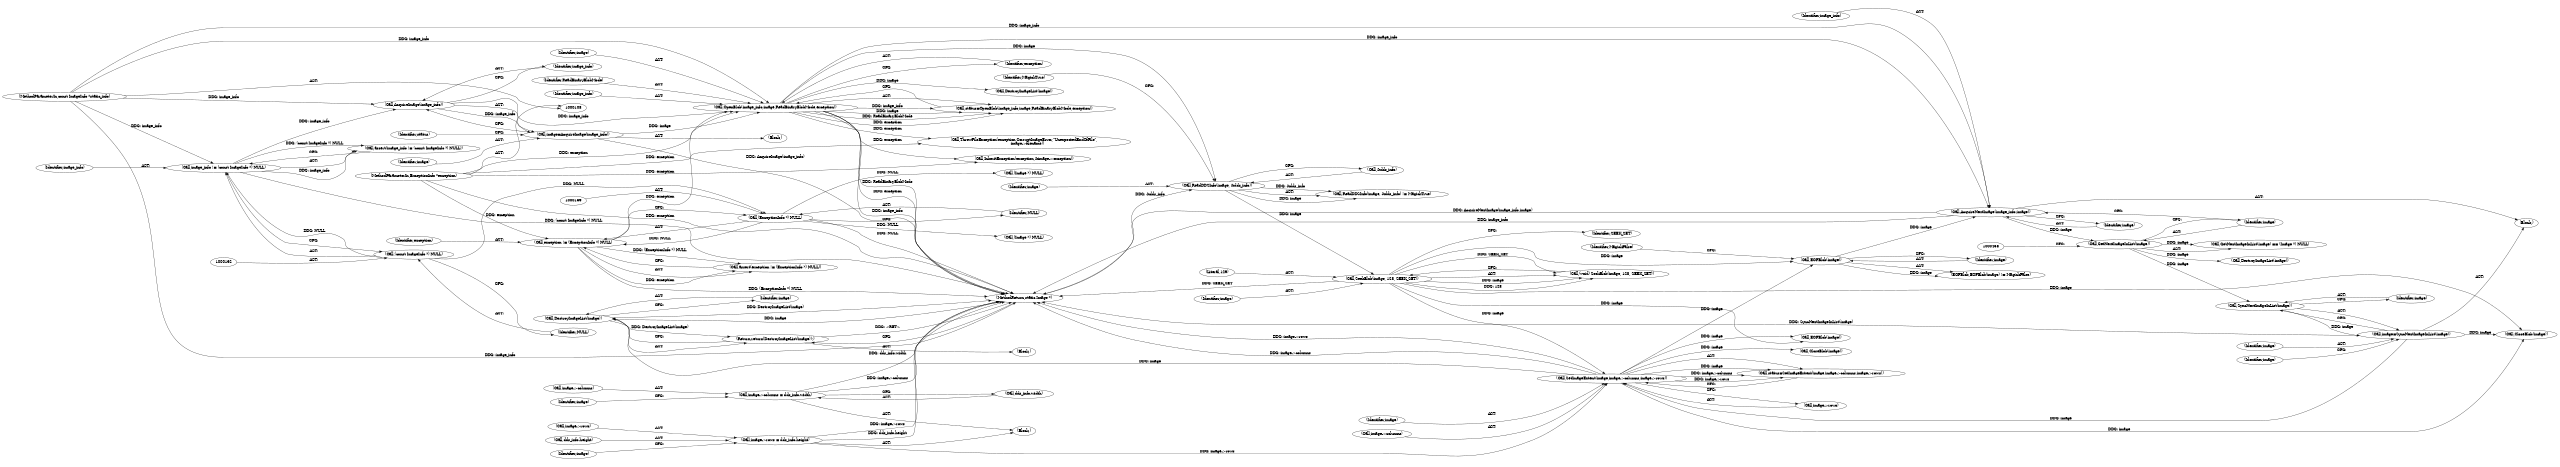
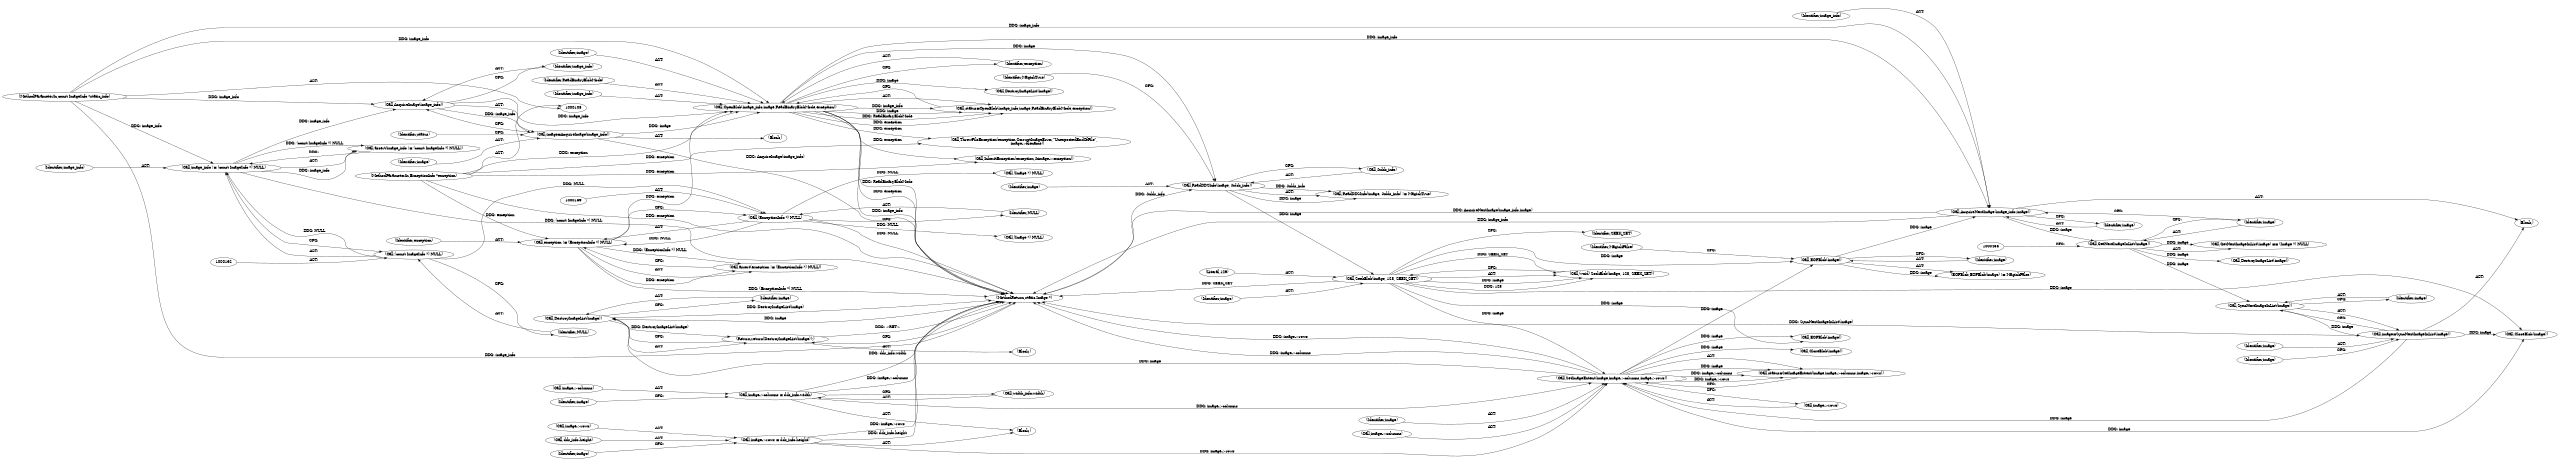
  digraph {
    rankdir=LR
    n1 [label="(Call,DestroyImageList(image))"]
    n2 [label="(Return,return(DestroyImageList(image));)"]
    n3 [label="(MethodReturn,static Image *)"]
    n4 [label="(Identifier,image)"]
    n5 [label="(Block,)"]
    n6 [label="(Call,ReadDDSInfo(image, &dds_info))"]
    n7 [label="(Call,SetImageExtent(image,image->columns,image->rows))"]
    n8 [label="(Call,EOFBlob(image))"]
    n9 [label="(Call,EOFBlob(image))"]
    n10 [label="(Call,status=SetImageExtent(image,image->columns,image->rows))"]
    n11 [label="(Call,image->rows)"]
    n12 [label="(Call,CloseBlob(image))"]
    n13 [label="(Call,CloseBlob(image))"]
    n14 [label="(Call,AcquireNextImage(image_info,image))"]
    n15 [label="(Identifier,image)"]
    n16 [label="(EOFBlob,EOFBlob(image) != MagickFalse)"]
    n17 [label="(Call,SeekBlob(image, 128, SEEK_SET))"]
    n18 [label="(Call,(void) SeekBlob(image, 128, SEEK_SET))"]
    n19 [label="(Identifier,SEEK_SET)"]
    n20 [label="(Call,&dds_info)"]
    n21 [label="(Call,ReadDDSInfo(image, &dds_info) != MagickTrue)"]
    n22 [label="(Call,OpenBlob(image_info,image,ReadBinaryBlobMode,exception))"]
    n23 [label="(Identifier,exception)"]
    n24 [label="(Call,DestroyImageList(image))"]
    n25 [label="(Call,InheritException(exception,&image->exception))"]
    n26 [label="(Call,ThrowFileException(exception,CorruptImageError,\"UnexpectedEndOfFile\",\n      image->filename))"]
    n27 [label="(Call,status=OpenBlob(image_info,image,ReadBinaryBlobMode,exception))"]
    n28 [label="(Block,)"]
    n29 [label="(Call,GetNextImageInList(image))"]
    n30 [label="(Identifier,image)"]
    n31 [label="(Call,AcquireImage(image_info))"]
    n32 [label="(Call,image=AcquireImage(image_info))"]
    n33 [label="(Identifier,image_info)"]
    n34 [label="(Block,)"]
    n35 [label="(Call,image_info != (const ImageInfo *) NULL)"]
    n36 [label="(Call,(const ImageInfo *) NULL)"]
    n37 [label="(Call,assert(image_info != (const ImageInfo *) NULL))"]
    n38 [label="(Call,(ExceptionInfo *) NULL)"]
    n39 [label="(Identifier,NULL)"]
    n40 [label="(MethodParameterIn,const ImageInfo *static_info)"]
    1000108
    n42 [label="(Call,exception != (ExceptionInfo *) NULL)"]
    n43 [label="(Call,(Image *) NULL)"]
    n44 [label="(Identifier,NULL)"]
    n45 [label="(Call,(Image *) NULL)"]
    n46 [label="(Call,assert(exception != (ExceptionInfo *) NULL))"]
    n47 [label="(MethodParameterIn,ExceptionInfo *exception)"]
    n48 [label="(Call,image=SyncNextImageInList(image))"]
    n49 [label="(Call,SyncNextImageInList(image))"]
    n50 [label="(Identifier,image)"]
    n51 [label="(Identifier,image)"]
    n52 [label="(Call,DestroyImageList(image))"]
    n53 [label="(Call,GetNextImageInList(image) == (Image *) NULL)"]
    n54 [label="(Call,image->columns = dds_info.width)"]
    n55 [label="(Block,)"]
-   n56 [label="(Call,dds_info.width)"]
+   n56 [label="(Call,width_info.width)"]
    n57 [label="(Call,image->rows = dds_info.height)"]
    n58 [label="(Call,dds_info.height)"]
    n59 [label="(Identifier,image)"]
    n60 [label="(Identifier,exception)"]
    n61 [label="(Identifier,image)"]
    n62 [label="(Identifier,ReadBinaryBlobMode)"]
    n63 [label="(Call,image->columns)"]
    n64 [label="(Identifier,image)"]
    n65 [label="(Identifier,image_info)"]
    n66 [label="(Identifier,image)"]
    n67 [label="(Identifier,image)"]
    n68 [label="(Identifier,image)"]
    n69 [label="(Literal,129)"]
    n70 [label="(Call,image->rows)"]
    n71 [label="(Identifier,MagickTrue)"]
    n72 [label="(Identifier,image)"]
    n73 [label="(Identifier,image)"]
    n74 [label="(Call,image->columns)"]
    n75 [label="(Identifier,image_info)"]
    n76 [label="(Identifier,image_info)"]
    n77 [label="(Identifier,image)"]
    n78 [label="(Identifier,status)"]
    n79 [label="(Identifier,MagickFalse)"]
    1000132
    1000159
    1000458
    n1 -> n2 [label="AST: "]
    n1 -> n2 [label="DDG: DestroyImageList(image)"]
    n1 -> n3 [label="DDG: DestroyImageList(image)"]
    n1 -> n3 [label="DDG: image"]
    n1 -> n4 [label="CFG: "]
    n2 -> n1 [label="CFG: "]
    n2 -> n3 [label="DDG: <RET>"]
    n2 -> n5 [label="AST: "]
    n3 -> n2 [label="CFG: "]
    n3 -> n6 [label="DDG: &dds_info"]
    n4 -> n1 [label="AST: "]
    n6 -> n17 [label="DDG: image"]
    n6 -> n20 [label="CFG: "]
    n6 -> n21 [label="AST: "]
    n6 -> n21 [label="DDG: image"]
    n6 -> n21 [label="DDG: &dds_info"]
    n7 -> n1 [label="DDG: image"]
    n7 -> n3 [label="DDG: image->columns"]
    n7 -> n3 [label="DDG: image->rows"]
    n7 -> n8 [label="DDG: image"]
    n7 -> n9 [label="DDG: image"]
    n7 -> n10 [label="AST: "]
    n7 -> n10 [label="DDG: image"]
    n7 -> n10 [label="DDG: image->columns"]
    n7 -> n10 [label="DDG: image->rows"]
    n7 -> n11 [label="CFG: "]
    n7 -> n12 [label="DDG: image"]
    n7 -> n13 [label="DDG: image"]
    n8 -> n14 [label="DDG: image"]
    n8 -> n15 [label="CFG: "]
    n8 -> n16 [label="AST: "]
    n8 -> n16 [label="DDG: image"]
    n10 -> n7 [label="CFG: "]
    n11 -> n7 [label="AST: "]
    n14 -> n3 [label="DDG: AcquireNextImage(image_info,image)"]
    n14 -> n3 [label="DDG: image_info"]
    n14 -> n28 [label="AST: "]
    n14 -> n29 [label="DDG: image"]
    n14 -> n30 [label="CFG: "]
    n15 -> n8 [label="AST: "]
    n17 -> n3 [label="DDG: SEEK_SET"]
    n17 -> n7 [label="DDG: image"]
    n17 -> n8 [label="DDG: image"]
    n17 -> n9 [label="DDG: image"]
    n17 -> n13 [label="DDG: image"]
    n17 -> n18 [label="AST: "]
    n17 -> n18 [label="DDG: image"]
    n17 -> n18 [label="DDG: 128"]
    n17 -> n18 [label="DDG: SEEK_SET"]
    n17 -> n19 [label="CFG: "]
    n18 -> n17 [label="CFG: "]
    n20 -> n6 [label="AST: "]
    n22 -> n3 [label="DDG: ReadBinaryBlobMode"]
    n22 -> n3 [label="DDG: exception"]
    n22 -> n3 [label="DDG: image_info"]
    n22 -> n6 [label="DDG: image"]
    n22 -> n14 [label="DDG: image_info"]
    n22 -> n23 [label="CFG: "]
    n22 -> n24 [label="DDG: image"]
    n22 -> n25 [label="DDG: exception"]
    n22 -> n26 [label="DDG: exception"]
    n22 -> n27 [label="AST: "]
    n22 -> n27 [label="DDG: image_info"]
    n22 -> n27 [label="DDG: image"]
    n22 -> n27 [label="DDG: ReadBinaryBlobMode"]
    n22 -> n27 [label="DDG: exception"]
    n23 -> n22 [label="AST: "]
    n27 -> n22 [label="CFG: "]
    n29 -> n49 [label="DDG: image"]
    n29 -> n51 [label="CFG: "]
    n29 -> n52 [label="DDG: image"]
    n29 -> n53 [label="AST: "]
    n29 -> n53 [label="DDG: image"]
    n30 -> n14 [label="AST: "]
    n31 -> n22 [label="DDG: image_info"]
    n31 -> n32 [label="AST: "]
    n31 -> n32 [label="DDG: image_info"]
    n31 -> n33 [label="CFG: "]
    n32 -> n3 [label="DDG: AcquireImage(image_info)"]
    n32 -> n22 [label="DDG: image"]
    n32 -> n31 [label="CFG: "]
    n32 -> n34 [label="AST: "]
    n33 -> n31 [label="AST: "]
    n35 -> n3 [label="DDG: (const ImageInfo *) NULL"]
    n35 -> n31 [label="DDG: image_info"]
    n35 -> n36 [label="CFG: "]
    n35 -> n37 [label="AST: "]
    n35 -> n37 [label="DDG: image_info"]
    n35 -> n37 [label="DDG: (const ImageInfo *) NULL"]
    n36 -> n35 [label="AST: "]
    n36 -> n35 [label="DDG: NULL"]
    n36 -> n38 [label="DDG: NULL"]
    n36 -> n39 [label="CFG: "]
-   n37 -> n35 [label="CFG: "]
+   n37 -> n35 [label="DDG: "]
    n38 -> n3 [label="DDG: NULL"]
    n38 -> n42 [label="AST: "]
    n38 -> n42 [label="DDG: NULL"]
    n38 -> n43 [label="DDG: NULL"]
    n38 -> n44 [label="CFG: "]
    n38 -> n45 [label="DDG: NULL"]
    n39 -> n36 [label="AST: "]
    n40 -> n3 [label="DDG: image_info"]
    n40 -> n14 [label="DDG: image_info"]
    n40 -> n22 [label="DDG: image_info"]
    n40 -> n31 [label="DDG: image_info"]
    n40 -> n35 [label="DDG: image_info"]
    n40 -> 1000108 [label="AST: "]
    n42 -> n3 [label="DDG: (ExceptionInfo *) NULL"]
    n42 -> n22 [label="DDG: exception"]
    n42 -> n38 [label="CFG: "]
    n42 -> n46 [label="AST: "]
    n42 -> n46 [label="DDG: exception"]
    n42 -> n46 [label="DDG: (ExceptionInfo *) NULL"]
    n44 -> n38 [label="AST: "]
    n46 -> n42 [label="CFG: "]
    n47 -> n3 [label="DDG: exception"]
    n47 -> n22 [label="DDG: exception"]
    n47 -> n25 [label="DDG: exception"]
    n47 -> n26 [label="DDG: exception"]
    n47 -> 1000108 [label="AST: "]
    n47 -> n42 [label="DDG: exception"]
    n48 -> n3 [label="DDG: SyncNextImageInList(image)"]
    n48 -> n7 [label="DDG: image"]
    n48 -> n13 [label="DDG: image"]
    n48 -> n28 [label="AST: "]
    n48 -> n49 [label="CFG: "]
    n49 -> n48 [label="AST: "]
    n49 -> n48 [label="DDG: image"]
    n49 -> n50 [label="CFG: "]
    n50 -> n49 [label="AST: "]
    n51 -> n14 [label="CFG: "]
    n51 -> n29 [label="AST: "]
    n54 -> n3 [label="DDG: dds_info.width"]
    n54 -> n3 [label="DDG: image->columns"]
+   n54 -> n7 [label="DDG: image->columns"]
    n54 -> n55 [label="AST: "]
    n54 -> n56 [label="CFG: "]
    n56 -> n54 [label="AST: "]
    n57 -> n3 [label="DDG: dds_info.height"]
    n57 -> n3 [label="DDG: image->rows"]
    n57 -> n7 [label="DDG: image->rows"]
    n57 -> n55 [label="AST: "]
    n58 -> n57 [label="AST: "]
    n59 -> n22 [label="AST: "]
    n60 -> n42 [label="AST: "]
    n61 -> n32 [label="AST: "]
    n62 -> n22 [label="AST: "]
    n63 -> n54 [label="AST: "]
    n64 -> n48 [label="AST: "]
    n65 -> n22 [label="AST: "]
    n66 -> n48 [label="CFG: "]
    n67 -> n57 [label="CFG: "]
    n68 -> n17 [label="AST: "]
    n69 -> n17 [label="AST: "]
    n70 -> n57 [label="AST: "]
    n71 -> n6 [label="CFG: "]
    n72 -> n54 [label="CFG: "]
    n73 -> n7 [label="AST: "]
    n74 -> n7 [label="AST: "]
    n75 -> n35 [label="AST: "]
    n76 -> n14 [label="AST: "]
    n77 -> n6 [label="AST: "]
    n78 -> n32 [label="CFG: "]
    n79 -> n8 [label="CFG: "]
    1000132 -> n36 [label="AST: "]
    1000159 -> n38 [label="AST: "]
    1000458 -> n29 [label="CFG: "]
  }
